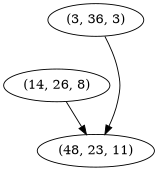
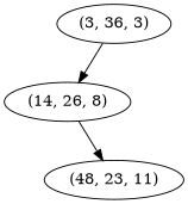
  digraph {
    "(3, 36, 3)"
    "(14, 26, 8)"
    n3 [label="(48, 23, 11)"]
-   "(3, 36, 3)" -> n3
+   "(3, 36, 3)" -> "(14, 26, 8)"
    "(14, 26, 8)" -> n3
  }
